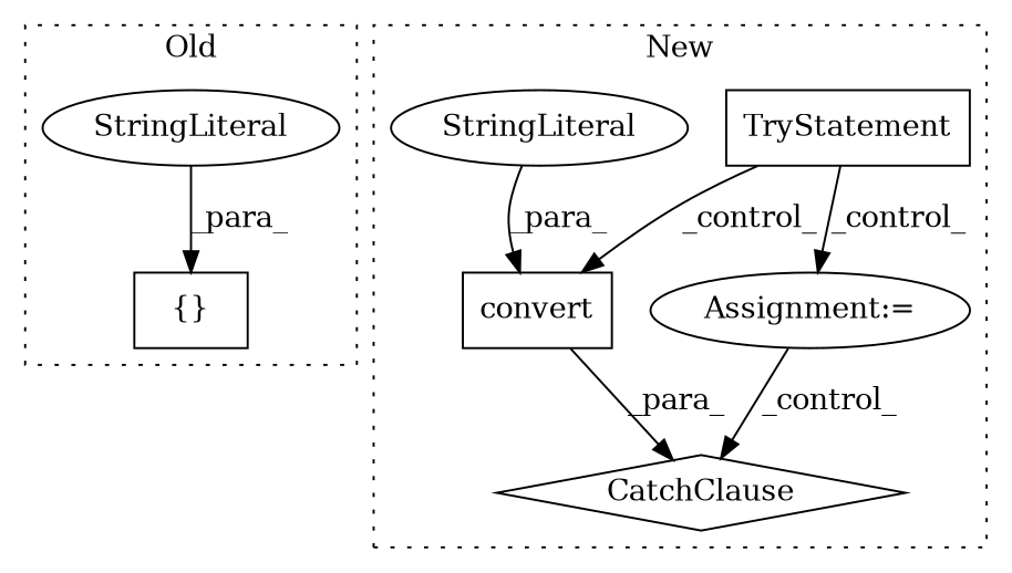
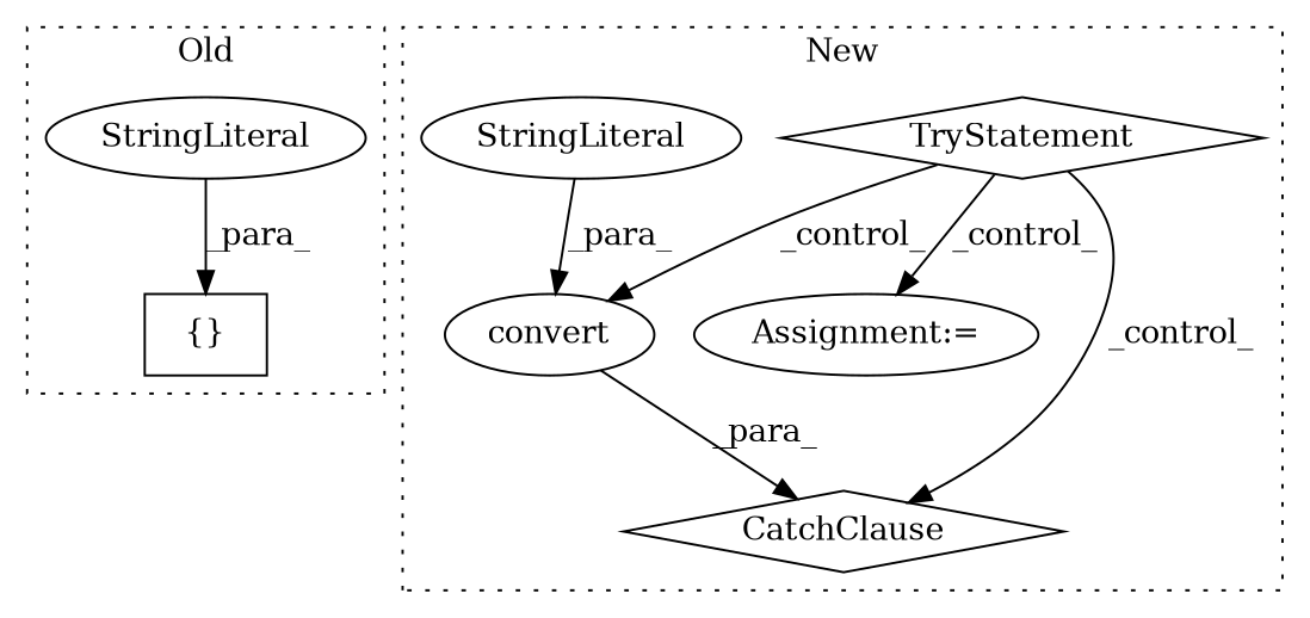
  digraph {
    node [a=45 shape=ellipse]
    n1 [a=4 l="1,1" label="{}" s="1381,1395" shape=box]
    n2 [l=13 label=StringLiteral s=1382]
-   n3 [a=32 l="8,1" label=convert s="1280,1305" shape=box]
+   n3 [a=32 l="8,1" label=convert s="1280,1305"]
    n4 [a=7 l=1 label="Assignment:=" s=1270]
-   n5 [a=54 l=4 label=TryStatement s=1252 shape=box]
+   n5 [a=54 l=4 label=TryStatement s=1252 shape=diamond]
    n6 [a=12 l="11,2" label=CatchClause s="1315,1357" shape=diamond]
    n7 [l=5 label=StringLiteral s=1300]
    subgraph cluster_1 {
      label=Old
      style=dotted
      n1
      n2
    }
    subgraph cluster_2 {
      label=New
      style=dotted
      n3
      n4
      n5
      n6
      n7
    }
    n2 -> n1 [label=_para_]
    n3 -> n6 [label=_para_]
    n5 -> n3 [label=_control_]
    n5 -> n4 [label=_control_]
-   n4 -> n6 [label=_control_]
+   n5 -> n6 [label=_control_]
    n7 -> n3 [label=_para_]
  }
